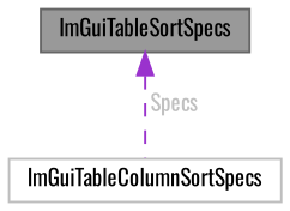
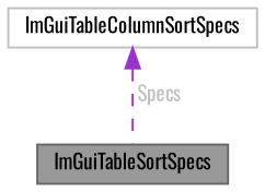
  digraph {
    fontname=Oswald
    node [fontname=Oswald fontsize=10 shape=box style=filled]
    n1 [color=gray40 fillcolor=grey60 fontcolor=black height=0.2 label=ImGuiTableSortSpecs width=0.4]
    n2 [color=grey75 fillcolor=white height=0.2 label=ImGuiTableColumnSortSpecs width=0.4]
-   n1 -> n2 [color=darkorchid3 dir=back fontcolor=grey fontname=Oswald fontsize=10 label=" Specs" labelfontname=Helvetica labelfontsize=10 style=dashed]
+   n2 -> n1 [color=darkorchid3 dir=back fontcolor=grey fontname=Oswald fontsize=10 label=" Specs" labelfontname=Helvetica labelfontsize=10 style=dashed]
  }
